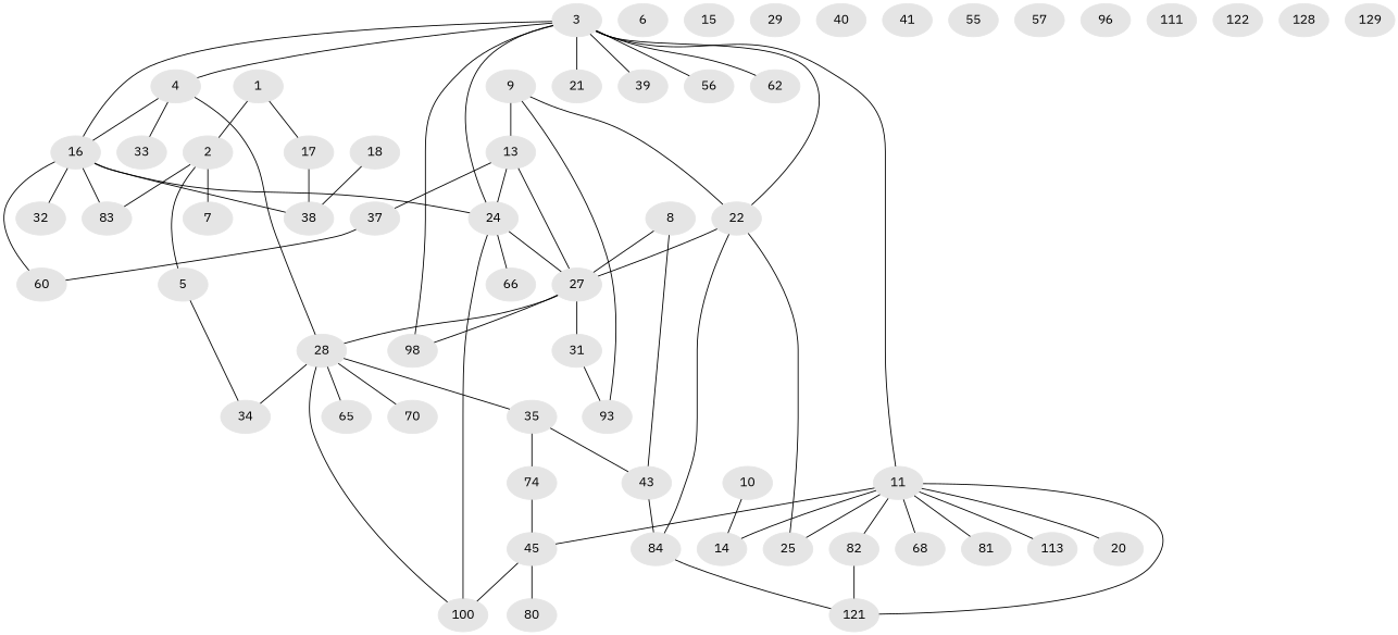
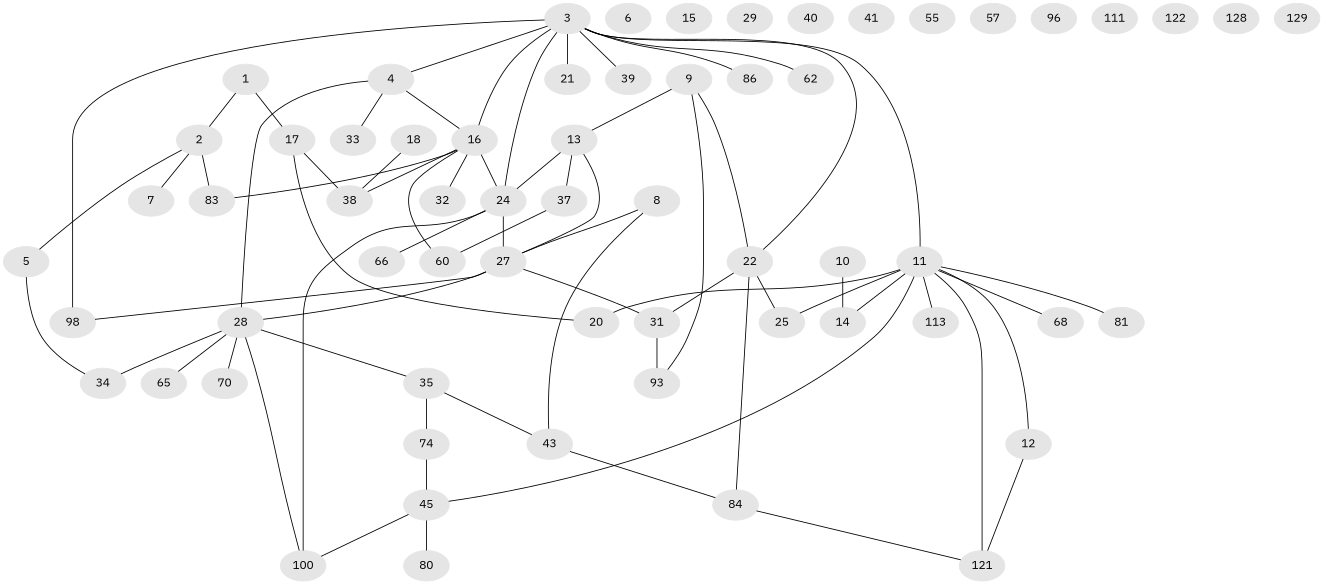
  graph {
    fontname="IBM Plex Sans"
    node [color=gray90 fontname="IBM Plex Sans" style=filled]
    edge [fontname="IBM Plex Sans"]
    1 [super="+26"]
    2 [super="+36"]
    17 [super="+115"]
    5
    7 [super="+73+86+77"]
    83 [super="+101"]
    n7 [label=20]
    38 [super="+89"]
    34 [super="+61+82"]
    3 [super="+19+97+54+95"]
    4 [super="+58+75"]
    11 [super="+52+91+49"]
    16 [super="+42+71"]
    21
    22 [super="+112+85"]
    24 [super="+51"]
    39
    n18 [label=98 super="+50+63"]
-   56
+   56 [label=86]
    62
    28 [super="+109+99"]
    33 [super="+108"]
    14 [super="+105"]
-   12 [super="+104" label=82]
+   12 [super="+104"]
    25 [super="+117"]
    45 [super="+47"]
    68
    81
    113
    121 [super="+123"]
    60
    32 [super="+110+98"]
    27 [super="+90"]
    84 [super="+124"]
    66
    100
    35 [super="+127"]
    65
    70
    6
    8 [super="+20"]
    43 [super="+59"]
    31 [super="+78"]
    13 [super="+30+88+69"]
    37 [super="+46"]
    9
    93
    10
    80
    15
    18
    74 [super="+94"]
    29
    40
    41
    55
    57 [super="+67"]
    96
    111
    122
    128
    129
    1 -- 2
    1 -- 17
    2 -- 5
    2 -- 7
    2 -- 83 [weight=2]
+   17 -- n7
    17 -- 38
    5 -- 34
    3 -- 4
    3 -- 11
    3 -- 16
    3 -- 21
    3 -- 22
    3 -- 24
    3 -- 39
    3 -- n18 [weight=2]
    3 -- 56
    3 -- 62
    4 -- 16
    4 -- 28
    4 -- 33
    11 -- n7
    11 -- 14
    11 -- 12
    11 -- 25
    11 -- 45
    11 -- 68
    11 -- 81
    11 -- 113
    11 -- 121
    16 -- 83
    16 -- 38
    16 -- 24
    16 -- 60
    16 -- 32
    22 -- 25
-   22 -- 27
+   22 -- 31
    22 -- 84
    24 -- 27
    24 -- 66
    24 -- 100
    28 -- 34 [weight=2]
    28 -- 100
    28 -- 35
    28 -- 65
    28 -- 70
    12 -- 121
    45 -- 100
    45 -- 80
    27 -- n18
    27 -- 28
    27 -- 31
    84 -- 121
    35 -- 43
    35 -- 74
    8 -- 27
    8 -- 43
    43 -- 84
    31 -- 93
    13 -- 24
    13 -- 27
    13 -- 37
    37 -- 60
    9 -- 22
    9 -- 13
    9 -- 93
    10 -- 14
    18 -- 38
    74 -- 45
  }
